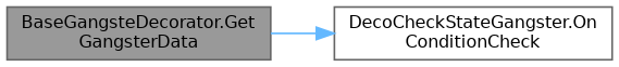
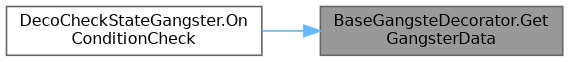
  digraph {
    rankdir=RL
    node [fontname=Helvetica fontsize=10 shape=box style=filled]
    n1 [color=gray40 fillcolor=grey60 fontcolor=black height=0.2 label="BaseGangsteDecorator.Get\lGangsterData" width=0.4]
    n2 [color=grey40 fillcolor=white height=0.2 label="DecoCheckStateGangster.On\lConditionCheck" width=0.4]
-   n2 -> n1 [color=steelblue1 dir=back fontname=Helvetica fontsize=10 labelfontname=Helvetica labelfontsize=10 style=solid]
+   n1 -> n2 [color=steelblue1 dir=back fontname=Helvetica fontsize=10 labelfontname=Helvetica labelfontsize=10 style=solid]
  }
